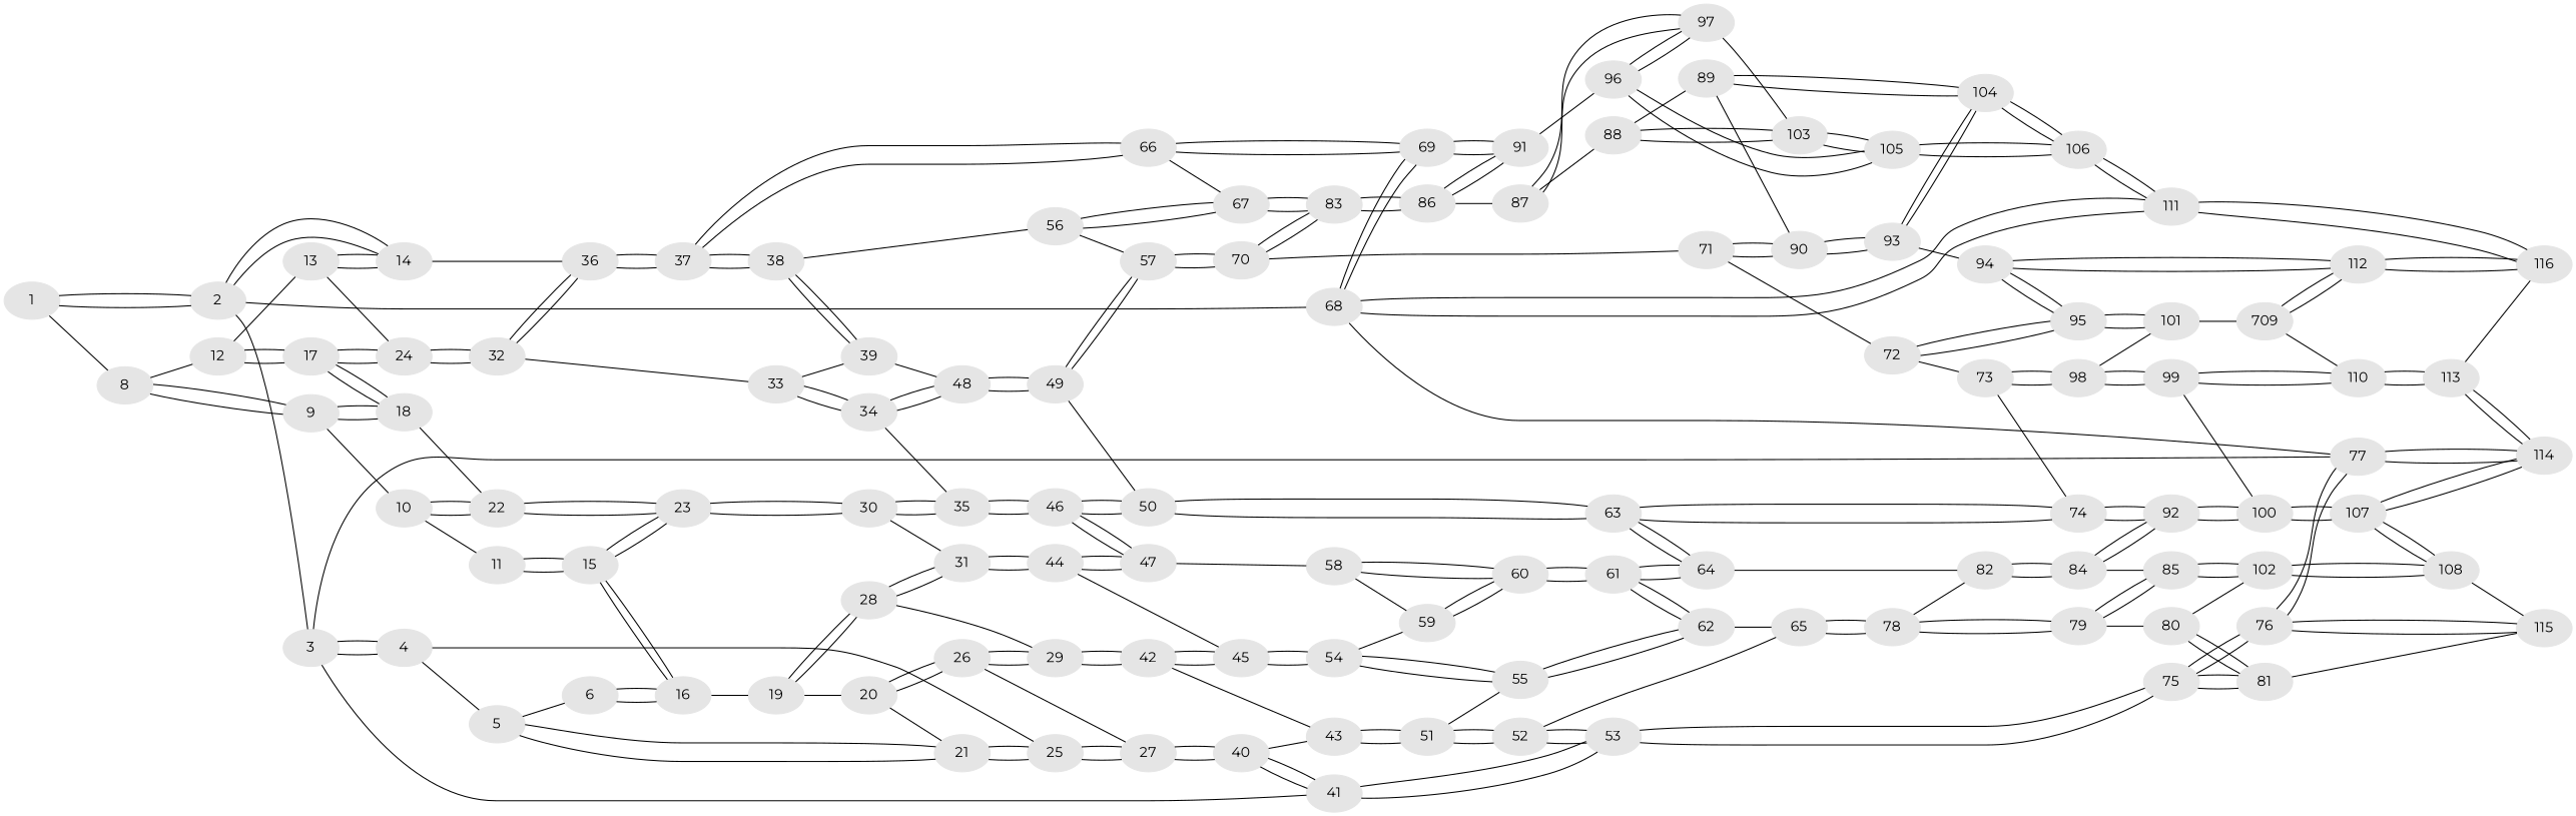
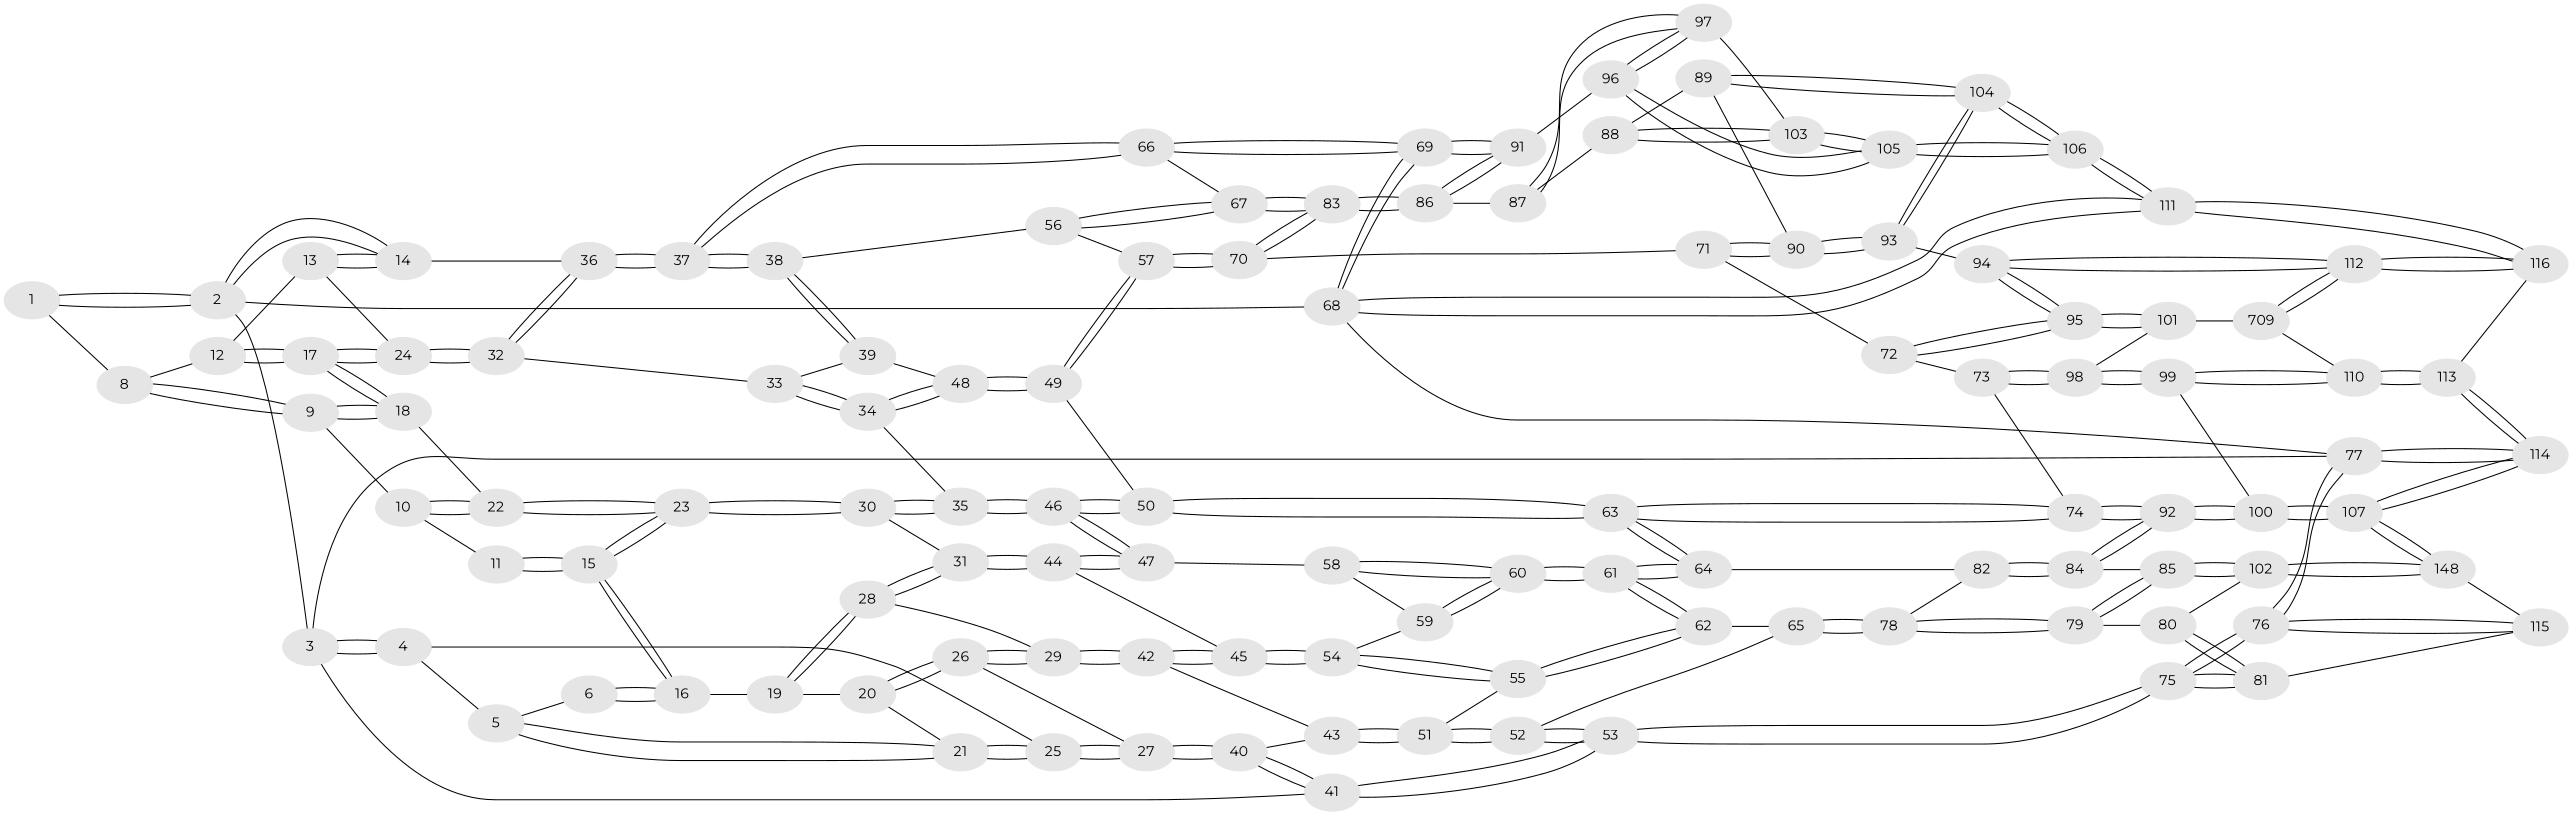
  graph {
    fontname=Montserrat
    rankdir=LR
    node [color=gray90 fontname=Montserrat style=filled]
    edge [fontname=Montserrat]
    1
    2
    8
    3
    14
    68
    9
    12
    4
    41
    77
    36
    69
    111
    5
    25
    53
    114
    6
    21
    27
    16
    19
    11
    15
    10
    18
    13
    17
    22
    23
    24
    32
    37
    30
    20
    28
    26
    29
    31
    35
    33
    40
    42
    43
    44
    45
    46
    47
    34
    39
    48
    49
    50
    38
    66
    56
    67
    57
    51
    75
    54
    52
    55
    58
    59
    63
    60
    70
    64
    74
    65
    62
    78
    76
    81
    83
    71
    61
    82
    92
    84
    79
    91
    86
    116
    96
    72
    90
    73
    95
    93
    98
    101
    99
    100
    115
    80
    85
    102
-   108
+   108 [label=148]
    87
    88
    97
    89
    103
    104
    105
    106
    94
    107
    112
    n113 [label=709]
    110
    113
    1 -- 2
    1 -- 2
    1 -- 8
    2 -- 3
    2 -- 14
    2 -- 14
    2 -- 68
    8 -- 9
    8 -- 9
    8 -- 12
    3 -- 4
    3 -- 4
    3 -- 41
    3 -- 77
    14 -- 36
    68 -- 77
    68 -- 69
    68 -- 69
    68 -- 111
    68 -- 111
    9 -- 10
    9 -- 18
    9 -- 18
    12 -- 13
    12 -- 17
    12 -- 17
    4 -- 5
    4 -- 25
    41 -- 53
    41 -- 53
    77 -- 114
    77 -- 114
    36 -- 37
    36 -- 37
    69 -- 91
    69 -- 91
    111 -- 116
    111 -- 116
    5 -- 6
    5 -- 21
    5 -- 21
    25 -- 27
    25 -- 27
    53 -- 75
    53 -- 75
    6 -- 16
    6 -- 16
    21 -- 25
    21 -- 25
    27 -- 40
    27 -- 40
    16 -- 19
    19 -- 20
    19 -- 28
    19 -- 28
    11 -- 15
    11 -- 15
    15 -- 16
    15 -- 16
    15 -- 23
    15 -- 23
    10 -- 11
    10 -- 22
    10 -- 22
    18 -- 22
    13 -- 14
    13 -- 14
    13 -- 24
    17 -- 18
    17 -- 18
    17 -- 24
    17 -- 24
    22 -- 23
    22 -- 23
    23 -- 30
    23 -- 30
    24 -- 32
    24 -- 32
    32 -- 36
    32 -- 36
    32 -- 33
    37 -- 38
    37 -- 38
    37 -- 66
    37 -- 66
    30 -- 31
    30 -- 35
    30 -- 35
    20 -- 21
    20 -- 26
    20 -- 26
    28 -- 29
    28 -- 31
    28 -- 31
    26 -- 27
    26 -- 29
    26 -- 29
    29 -- 42
    29 -- 42
    31 -- 44
    31 -- 44
    35 -- 46
    35 -- 46
    33 -- 34
    33 -- 34
    33 -- 39
    40 -- 41
    40 -- 41
    40 -- 43
    42 -- 43
    42 -- 45
    42 -- 45
    43 -- 51
    43 -- 51
    44 -- 45
    44 -- 47
    44 -- 47
    45 -- 54
    45 -- 54
    46 -- 47
    46 -- 47
    46 -- 50
    46 -- 50
    47 -- 58
    34 -- 35
    34 -- 48
    34 -- 48
    39 -- 48
    48 -- 49
    48 -- 49
    49 -- 50
    49 -- 57
    49 -- 57
    50 -- 63
    50 -- 63
    38 -- 39
    38 -- 39
    38 -- 56
    66 -- 69
    66 -- 69
    66 -- 67
    56 -- 67
    56 -- 67
    56 -- 57
    67 -- 83
    67 -- 83
    57 -- 70
    57 -- 70
    51 -- 52
    51 -- 52
    51 -- 55
    75 -- 76
    75 -- 76
    75 -- 81
    75 -- 81
    54 -- 55
    54 -- 55
    54 -- 59
    52 -- 53
    52 -- 53
    52 -- 65
    55 -- 62
    55 -- 62
    58 -- 59
    58 -- 60
    58 -- 60
    59 -- 60
    59 -- 60
    63 -- 64
    63 -- 64
    63 -- 74
    63 -- 74
    60 -- 61
    60 -- 61
    70 -- 83
    70 -- 83
    70 -- 71
    64 -- 82
    74 -- 92
    74 -- 92
    65 -- 78
    65 -- 78
    62 -- 65
    78 -- 82
    78 -- 79
    78 -- 79
    76 -- 77
    76 -- 77
    76 -- 115
    76 -- 115
    81 -- 115
    83 -- 86
    83 -- 86
    71 -- 72
    71 -- 90
    71 -- 90
    61 -- 64
    61 -- 64
    61 -- 62
    61 -- 62
    82 -- 84
    82 -- 84
    92 -- 100
    92 -- 100
    84 -- 92
    84 -- 92
    84 -- 85
    79 -- 80
    79 -- 85
    79 -- 85
    91 -- 96
    86 -- 91
    86 -- 91
    86 -- 87
    96 -- 97
    96 -- 97
    96 -- 105
    96 -- 105
    72 -- 73
    72 -- 95
    72 -- 95
    90 -- 93
    90 -- 93
    73 -- 74
    73 -- 98
    73 -- 98
    95 -- 101
    95 -- 101
    93 -- 104
    93 -- 104
    93 -- 94
    98 -- 101
    98 -- 99
    98 -- 99
    101 -- n113
    99 -- 100
    99 -- 110
    99 -- 110
    100 -- 107
    100 -- 107
    80 -- 81
    80 -- 81
    80 -- 102
    85 -- 102
    85 -- 102
    102 -- 108
    102 -- 108
    108 -- 115
    87 -- 88
    87 -- 97
    87 -- 97
    88 -- 89
    88 -- 103
    88 -- 103
    97 -- 103
    89 -- 90
    89 -- 104
    89 -- 104
    103 -- 105
    103 -- 105
    104 -- 106
    104 -- 106
    105 -- 106
    105 -- 106
    106 -- 111
    106 -- 111
    94 -- 95
    94 -- 95
    94 -- 112
    94 -- 112
    107 -- 114
    107 -- 114
    107 -- 108
    107 -- 108
    112 -- 116
    112 -- 116
    n113 -- 112
    n113 -- 112
    n113 -- 110
    110 -- 113
    110 -- 113
    113 -- 114
    113 -- 114
    113 -- 116
  }
